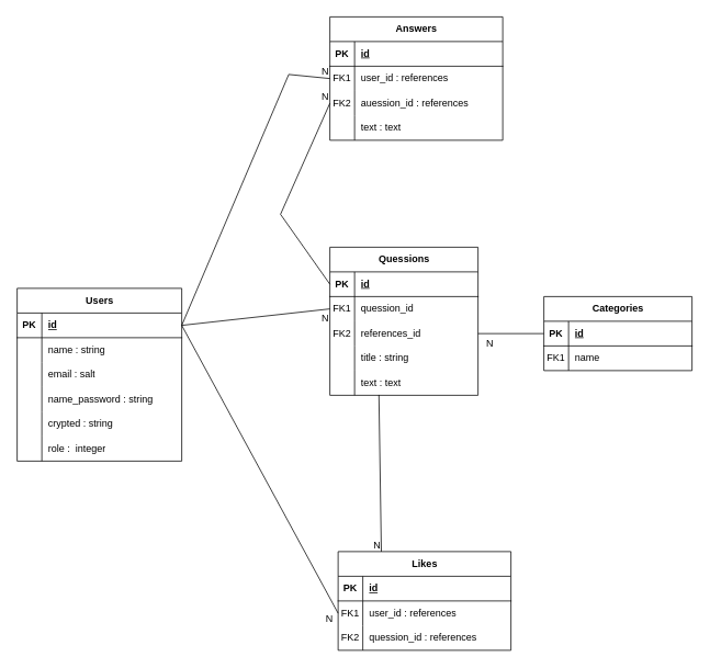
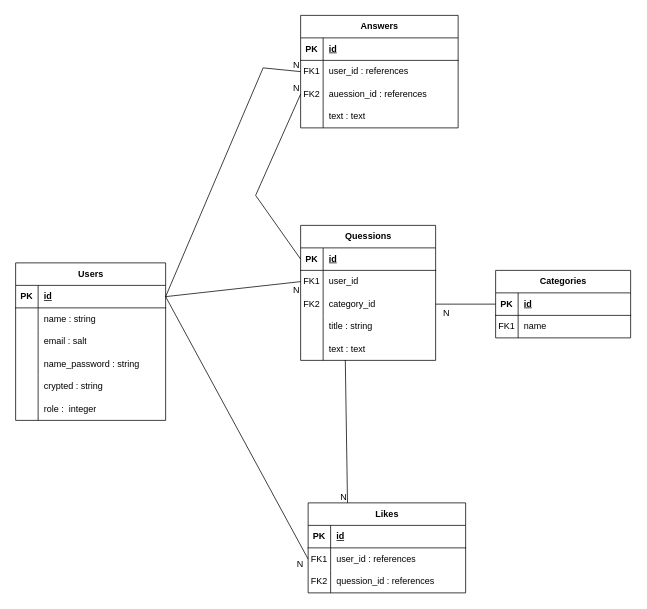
  <mxCell id="0" />
  <mxCell id="1" parent="0" />
  <mxCell id="2" value="Quessions" style="shape=table;startSize=30;container=1;collapsible=1;childLayout=tableLayout;fixedRows=1;rowLines=0;fontStyle=1;align=center;resizeLast=1;html=1;" vertex="1" parent="1"><mxGeometry x="400" y="300" width="180" height="180" as="geometry" /></mxCell>
  <mxCell id="3" value="" style="shape=tableRow;horizontal=0;startSize=0;swimlaneHead=0;swimlaneBody=0;fillColor=none;collapsible=0;dropTarget=0;points=[[0,0.5],[1,0.5]];portConstraint=eastwest;top=0;left=0;right=0;bottom=1;" vertex="1" parent="2"><mxGeometry y="30" width="180" height="30" as="geometry" /></mxCell>
  <mxCell id="4" value="PK" style="shape=partialRectangle;connectable=0;fillColor=none;top=0;left=0;bottom=0;right=0;fontStyle=1;overflow=hidden;whiteSpace=wrap;html=1;" vertex="1" parent="3"><mxGeometry width="30" height="30" as="geometry"><mxRectangle width="30" height="30" as="alternateBounds" /></mxGeometry></mxCell>
  <mxCell id="5" value="id" style="shape=partialRectangle;connectable=0;fillColor=none;top=0;left=0;bottom=0;right=0;align=left;spacingLeft=6;fontStyle=5;overflow=hidden;whiteSpace=wrap;html=1;" vertex="1" parent="3"><mxGeometry x="30" width="150" height="30" as="geometry"><mxRectangle width="150" height="30" as="alternateBounds" /></mxGeometry></mxCell>
  <mxCell id="6" value="" style="shape=tableRow;horizontal=0;startSize=0;swimlaneHead=0;swimlaneBody=0;fillColor=none;collapsible=0;dropTarget=0;points=[[0,0.5],[1,0.5]];portConstraint=eastwest;top=0;left=0;right=0;bottom=0;" vertex="1" parent="2"><mxGeometry y="60" width="180" height="30" as="geometry" /></mxCell>
  <mxCell id="7" value="FK1" style="shape=partialRectangle;connectable=0;fillColor=none;top=0;left=0;bottom=0;right=0;editable=1;overflow=hidden;whiteSpace=wrap;html=1;" vertex="1" parent="6"><mxGeometry width="30" height="30" as="geometry"><mxRectangle width="30" height="30" as="alternateBounds" /></mxGeometry></mxCell>
- <mxCell id="8" value="quession_id" style="shape=partialRectangle;connectable=0;fillColor=none;top=0;left=0;bottom=0;right=0;align=left;spacingLeft=6;overflow=hidden;whiteSpace=wrap;html=1;" vertex="1" parent="6"><mxGeometry x="30" width="150" height="30" as="geometry"><mxRectangle width="150" height="30" as="alternateBounds" /></mxGeometry></mxCell>
+ <mxCell id="8" value="user_id" style="shape=partialRectangle;connectable=0;fillColor=none;top=0;left=0;bottom=0;right=0;align=left;spacingLeft=6;overflow=hidden;whiteSpace=wrap;html=1;" vertex="1" parent="6"><mxGeometry x="30" width="150" height="30" as="geometry"><mxRectangle width="150" height="30" as="alternateBounds" /></mxGeometry></mxCell>
  <mxCell id="9" value="" style="shape=tableRow;horizontal=0;startSize=0;swimlaneHead=0;swimlaneBody=0;fillColor=none;collapsible=0;dropTarget=0;points=[[0,0.5],[1,0.5]];portConstraint=eastwest;top=0;left=0;right=0;bottom=0;" vertex="1" parent="2"><mxGeometry y="90" width="180" height="30" as="geometry" /></mxCell>
  <mxCell id="10" value="FK2" style="shape=partialRectangle;connectable=0;fillColor=none;top=0;left=0;bottom=0;right=0;editable=1;overflow=hidden;whiteSpace=wrap;html=1;" vertex="1" parent="9"><mxGeometry width="30" height="30" as="geometry"><mxRectangle width="30" height="30" as="alternateBounds" /></mxGeometry></mxCell>
- <mxCell id="11" value="references_id" style="shape=partialRectangle;connectable=0;fillColor=none;top=0;left=0;bottom=0;right=0;align=left;spacingLeft=6;overflow=hidden;whiteSpace=wrap;html=1;" vertex="1" parent="9"><mxGeometry x="30" width="150" height="30" as="geometry"><mxRectangle width="150" height="30" as="alternateBounds" /></mxGeometry></mxCell>
+ <mxCell id="11" value="category_id" style="shape=partialRectangle;connectable=0;fillColor=none;top=0;left=0;bottom=0;right=0;align=left;spacingLeft=6;overflow=hidden;whiteSpace=wrap;html=1;" vertex="1" parent="9"><mxGeometry x="30" width="150" height="30" as="geometry"><mxRectangle width="150" height="30" as="alternateBounds" /></mxGeometry></mxCell>
  <mxCell id="12" value="" style="shape=tableRow;horizontal=0;startSize=0;swimlaneHead=0;swimlaneBody=0;fillColor=none;collapsible=0;dropTarget=0;points=[[0,0.5],[1,0.5]];portConstraint=eastwest;top=0;left=0;right=0;bottom=0;" vertex="1" parent="2"><mxGeometry y="120" width="180" height="30" as="geometry" /></mxCell>
  <mxCell id="13" value="" style="shape=partialRectangle;connectable=0;fillColor=none;top=0;left=0;bottom=0;right=0;editable=1;overflow=hidden;whiteSpace=wrap;html=1;" vertex="1" parent="12"><mxGeometry width="30" height="30" as="geometry"><mxRectangle width="30" height="30" as="alternateBounds" /></mxGeometry></mxCell>
  <mxCell id="14" value="title : string" style="shape=partialRectangle;connectable=0;fillColor=none;top=0;left=0;bottom=0;right=0;align=left;spacingLeft=6;overflow=hidden;whiteSpace=wrap;html=1;" vertex="1" parent="12"><mxGeometry x="30" width="150" height="30" as="geometry"><mxRectangle width="150" height="30" as="alternateBounds" /></mxGeometry></mxCell>
  <mxCell id="15" value="" style="shape=tableRow;horizontal=0;startSize=0;swimlaneHead=0;swimlaneBody=0;fillColor=none;collapsible=0;dropTarget=0;points=[[0,0.5],[1,0.5]];portConstraint=eastwest;top=0;left=0;right=0;bottom=0;" vertex="1" parent="2"><mxGeometry y="150" width="180" height="30" as="geometry" /></mxCell>
  <mxCell id="16" value="" style="shape=partialRectangle;connectable=0;fillColor=none;top=0;left=0;bottom=0;right=0;editable=1;overflow=hidden;whiteSpace=wrap;html=1;" vertex="1" parent="15"><mxGeometry width="30" height="30" as="geometry"><mxRectangle width="30" height="30" as="alternateBounds" /></mxGeometry></mxCell>
  <mxCell id="17" value="text : text" style="shape=partialRectangle;connectable=0;fillColor=none;top=0;left=0;bottom=0;right=0;align=left;spacingLeft=6;overflow=hidden;whiteSpace=wrap;html=1;" vertex="1" parent="15"><mxGeometry x="30" width="150" height="30" as="geometry"><mxRectangle width="150" height="30" as="alternateBounds" /></mxGeometry></mxCell>
  <mxCell id="18" value="" style="endArrow=none;html=1;rounded=0;entryX=0;entryY=0.5;entryDx=0;entryDy=0;exitX=1;exitY=0.5;exitDx=0;exitDy=0;" edge="1" parent="1" source="46" target="6"><mxGeometry relative="1" as="geometry"><mxPoint x="250" y="400" as="sourcePoint" /><mxPoint x="360" y="440" as="targetPoint" /></mxGeometry></mxCell>
  <mxCell id="19" value="N" style="resizable=0;html=1;whiteSpace=wrap;align=right;verticalAlign=bottom;" connectable="0" vertex="1" parent="18"><mxGeometry x="1" relative="1" as="geometry"><mxPoint y="20" as="offset" /></mxGeometry></mxCell>
  <mxCell id="20" value="Categories" style="shape=table;startSize=30;container=1;collapsible=1;childLayout=tableLayout;fixedRows=1;rowLines=0;fontStyle=1;align=center;resizeLast=1;html=1;" vertex="1" parent="1"><mxGeometry x="660" y="360" width="180" height="90" as="geometry" /></mxCell>
  <mxCell id="21" value="" style="shape=tableRow;horizontal=0;startSize=0;swimlaneHead=0;swimlaneBody=0;fillColor=none;collapsible=0;dropTarget=0;points=[[0,0.5],[1,0.5]];portConstraint=eastwest;top=0;left=0;right=0;bottom=1;" vertex="1" parent="20"><mxGeometry y="30" width="180" height="30" as="geometry" /></mxCell>
  <mxCell id="22" value="PK" style="shape=partialRectangle;connectable=0;fillColor=none;top=0;left=0;bottom=0;right=0;fontStyle=1;overflow=hidden;whiteSpace=wrap;html=1;" vertex="1" parent="21"><mxGeometry width="30" height="30" as="geometry"><mxRectangle width="30" height="30" as="alternateBounds" /></mxGeometry></mxCell>
  <mxCell id="23" value="id" style="shape=partialRectangle;connectable=0;fillColor=none;top=0;left=0;bottom=0;right=0;align=left;spacingLeft=6;fontStyle=5;overflow=hidden;whiteSpace=wrap;html=1;" vertex="1" parent="21"><mxGeometry x="30" width="150" height="30" as="geometry"><mxRectangle width="150" height="30" as="alternateBounds" /></mxGeometry></mxCell>
  <mxCell id="24" value="" style="shape=tableRow;horizontal=0;startSize=0;swimlaneHead=0;swimlaneBody=0;fillColor=none;collapsible=0;dropTarget=0;points=[[0,0.5],[1,0.5]];portConstraint=eastwest;top=0;left=0;right=0;bottom=0;" vertex="1" parent="20"><mxGeometry y="60" width="180" height="30" as="geometry" /></mxCell>
  <mxCell id="25" value="FK1" style="shape=partialRectangle;connectable=0;fillColor=none;top=0;left=0;bottom=0;right=0;editable=1;overflow=hidden;whiteSpace=wrap;html=1;" vertex="1" parent="24"><mxGeometry width="30" height="30" as="geometry"><mxRectangle width="30" height="30" as="alternateBounds" /></mxGeometry></mxCell>
  <mxCell id="26" value="name" style="shape=partialRectangle;connectable=0;fillColor=none;top=0;left=0;bottom=0;right=0;align=left;spacingLeft=6;overflow=hidden;whiteSpace=wrap;html=1;" vertex="1" parent="24"><mxGeometry x="30" width="150" height="30" as="geometry"><mxRectangle width="150" height="30" as="alternateBounds" /></mxGeometry></mxCell>
  <mxCell id="27" value="" style="endArrow=none;html=1;rounded=0;exitX=0;exitY=0.5;exitDx=0;exitDy=0;entryX=1;entryY=0.5;entryDx=0;entryDy=0;" edge="1" parent="1" source="21" target="9"><mxGeometry relative="1" as="geometry"><mxPoint x="510" y="560" as="sourcePoint" /><mxPoint x="580" y="450" as="targetPoint" /></mxGeometry></mxCell>
  <mxCell id="28" value="N" style="resizable=0;html=1;whiteSpace=wrap;align=right;verticalAlign=bottom;direction=west;" connectable="0" vertex="1" parent="27"><mxGeometry x="1" relative="1" as="geometry"><mxPoint x="20" y="20" as="offset" /></mxGeometry></mxCell>
  <mxCell id="29" value="" style="endArrow=none;html=1;rounded=0;exitX=1;exitY=0.5;exitDx=0;exitDy=0;entryX=0;entryY=0.5;entryDx=0;entryDy=0;" edge="1" parent="1" source="46" target="68"><mxGeometry relative="1" as="geometry"><mxPoint x="290" y="250" as="sourcePoint" /><mxPoint x="450" y="250" as="targetPoint" /><Array as="points"><mxPoint x="350" y="90" /></Array></mxGeometry></mxCell>
  <mxCell id="30" value="N" style="resizable=0;html=1;whiteSpace=wrap;align=right;verticalAlign=bottom;" connectable="0" vertex="1" parent="29"><mxGeometry x="1" relative="1" as="geometry" /></mxCell>
  <mxCell id="31" value="" style="endArrow=none;html=1;rounded=0;entryX=0;entryY=0.5;entryDx=0;entryDy=0;exitX=0;exitY=0.5;exitDx=0;exitDy=0;" edge="1" parent="1" source="3" target="71"><mxGeometry relative="1" as="geometry"><mxPoint x="320" y="310" as="sourcePoint" /><mxPoint x="450" y="250" as="targetPoint" /><Array as="points"><mxPoint x="340" y="260" /></Array></mxGeometry></mxCell>
  <mxCell id="32" value="N" style="resizable=0;html=1;whiteSpace=wrap;align=right;verticalAlign=bottom;" connectable="0" vertex="1" parent="31"><mxGeometry x="1" relative="1" as="geometry" /></mxCell>
  <mxCell id="33" value="Likes" style="shape=table;startSize=30;container=1;collapsible=1;childLayout=tableLayout;fixedRows=1;rowLines=0;fontStyle=1;align=center;resizeLast=1;html=1;" vertex="1" parent="1"><mxGeometry x="410" y="670" width="210" height="120" as="geometry" /></mxCell>
  <mxCell id="34" value="" style="shape=tableRow;horizontal=0;startSize=0;swimlaneHead=0;swimlaneBody=0;fillColor=none;collapsible=0;dropTarget=0;points=[[0,0.5],[1,0.5]];portConstraint=eastwest;top=0;left=0;right=0;bottom=1;" vertex="1" parent="33"><mxGeometry y="30" width="210" height="30" as="geometry" /></mxCell>
  <mxCell id="35" value="PK" style="shape=partialRectangle;connectable=0;fillColor=none;top=0;left=0;bottom=0;right=0;fontStyle=1;overflow=hidden;whiteSpace=wrap;html=1;" vertex="1" parent="34"><mxGeometry width="30" height="30" as="geometry"><mxRectangle width="30" height="30" as="alternateBounds" /></mxGeometry></mxCell>
  <mxCell id="36" value="id" style="shape=partialRectangle;connectable=0;fillColor=none;top=0;left=0;bottom=0;right=0;align=left;spacingLeft=6;fontStyle=5;overflow=hidden;whiteSpace=wrap;html=1;" vertex="1" parent="34"><mxGeometry x="30" width="180" height="30" as="geometry"><mxRectangle width="180" height="30" as="alternateBounds" /></mxGeometry></mxCell>
  <mxCell id="37" value="" style="shape=tableRow;horizontal=0;startSize=0;swimlaneHead=0;swimlaneBody=0;fillColor=none;collapsible=0;dropTarget=0;points=[[0,0.5],[1,0.5]];portConstraint=eastwest;top=0;left=0;right=0;bottom=0;" vertex="1" parent="33"><mxGeometry y="60" width="210" height="30" as="geometry" /></mxCell>
  <mxCell id="38" value="FK1" style="shape=partialRectangle;connectable=0;fillColor=none;top=0;left=0;bottom=0;right=0;editable=1;overflow=hidden;whiteSpace=wrap;html=1;" vertex="1" parent="37"><mxGeometry width="30" height="30" as="geometry"><mxRectangle width="30" height="30" as="alternateBounds" /></mxGeometry></mxCell>
  <mxCell id="39" value="user_id : references" style="shape=partialRectangle;connectable=0;fillColor=none;top=0;left=0;bottom=0;right=0;align=left;spacingLeft=6;overflow=hidden;whiteSpace=wrap;html=1;" vertex="1" parent="37"><mxGeometry x="30" width="180" height="30" as="geometry"><mxRectangle width="180" height="30" as="alternateBounds" /></mxGeometry></mxCell>
  <mxCell id="40" value="" style="shape=tableRow;horizontal=0;startSize=0;swimlaneHead=0;swimlaneBody=0;fillColor=none;collapsible=0;dropTarget=0;points=[[0,0.5],[1,0.5]];portConstraint=eastwest;top=0;left=0;right=0;bottom=0;" vertex="1" parent="33"><mxGeometry y="90" width="210" height="30" as="geometry" /></mxCell>
  <mxCell id="41" value="FK2" style="shape=partialRectangle;connectable=0;fillColor=none;top=0;left=0;bottom=0;right=0;editable=1;overflow=hidden;whiteSpace=wrap;html=1;" vertex="1" parent="40"><mxGeometry width="30" height="30" as="geometry"><mxRectangle width="30" height="30" as="alternateBounds" /></mxGeometry></mxCell>
  <mxCell id="42" value="quession_id : references" style="shape=partialRectangle;connectable=0;fillColor=none;top=0;left=0;bottom=0;right=0;align=left;spacingLeft=6;overflow=hidden;whiteSpace=wrap;html=1;" vertex="1" parent="40"><mxGeometry x="30" width="180" height="30" as="geometry"><mxRectangle width="180" height="30" as="alternateBounds" /></mxGeometry></mxCell>
  <mxCell id="43" value="" style="endArrow=none;html=1;rounded=0;exitX=1;exitY=0.5;exitDx=0;exitDy=0;entryX=0;entryY=0.5;entryDx=0;entryDy=0;" edge="1" parent="1" source="46" target="37"><mxGeometry relative="1" as="geometry"><mxPoint x="340" y="580" as="sourcePoint" /><mxPoint x="500" y="580" as="targetPoint" /></mxGeometry></mxCell>
  <mxCell id="44" value="N" style="resizable=0;html=1;whiteSpace=wrap;align=right;verticalAlign=bottom;" connectable="0" vertex="1" parent="43"><mxGeometry x="1" relative="1" as="geometry"><mxPoint x="-5" y="15" as="offset" /></mxGeometry></mxCell>
  <mxCell id="45" value="Users" style="shape=table;startSize=30;container=1;collapsible=1;childLayout=tableLayout;fixedRows=1;rowLines=0;fontStyle=1;align=center;resizeLast=1;html=1;" vertex="1" parent="1"><mxGeometry x="20" y="350" width="200" height="210" as="geometry" /></mxCell>
  <mxCell id="46" value="" style="shape=tableRow;horizontal=0;startSize=0;swimlaneHead=0;swimlaneBody=0;fillColor=none;collapsible=0;dropTarget=0;points=[[0,0.5],[1,0.5]];portConstraint=eastwest;top=0;left=0;right=0;bottom=1;" vertex="1" parent="45"><mxGeometry y="30" width="200" height="30" as="geometry" /></mxCell>
  <mxCell id="47" value="PK" style="shape=partialRectangle;connectable=0;fillColor=none;top=0;left=0;bottom=0;right=0;fontStyle=1;overflow=hidden;whiteSpace=wrap;html=1;" vertex="1" parent="46"><mxGeometry width="30" height="30" as="geometry"><mxRectangle width="30" height="30" as="alternateBounds" /></mxGeometry></mxCell>
  <mxCell id="48" value="id" style="shape=partialRectangle;connectable=0;fillColor=none;top=0;left=0;bottom=0;right=0;align=left;spacingLeft=6;fontStyle=5;overflow=hidden;whiteSpace=wrap;html=1;" vertex="1" parent="46"><mxGeometry x="30" width="170" height="30" as="geometry"><mxRectangle width="170" height="30" as="alternateBounds" /></mxGeometry></mxCell>
  <mxCell id="49" value="" style="shape=tableRow;horizontal=0;startSize=0;swimlaneHead=0;swimlaneBody=0;fillColor=none;collapsible=0;dropTarget=0;points=[[0,0.5],[1,0.5]];portConstraint=eastwest;top=0;left=0;right=0;bottom=0;" vertex="1" parent="45"><mxGeometry y="60" width="200" height="30" as="geometry" /></mxCell>
  <mxCell id="50" value="" style="shape=partialRectangle;connectable=0;fillColor=none;top=0;left=0;bottom=0;right=0;editable=1;overflow=hidden;whiteSpace=wrap;html=1;" vertex="1" parent="49"><mxGeometry width="30" height="30" as="geometry"><mxRectangle width="30" height="30" as="alternateBounds" /></mxGeometry></mxCell>
  <mxCell id="51" value="name : string" style="shape=partialRectangle;connectable=0;fillColor=none;top=0;left=0;bottom=0;right=0;align=left;spacingLeft=6;overflow=hidden;whiteSpace=wrap;html=1;" vertex="1" parent="49"><mxGeometry x="30" width="170" height="30" as="geometry"><mxRectangle width="170" height="30" as="alternateBounds" /></mxGeometry></mxCell>
  <mxCell id="52" value="" style="shape=tableRow;horizontal=0;startSize=0;swimlaneHead=0;swimlaneBody=0;fillColor=none;collapsible=0;dropTarget=0;points=[[0,0.5],[1,0.5]];portConstraint=eastwest;top=0;left=0;right=0;bottom=0;" vertex="1" parent="45"><mxGeometry y="90" width="200" height="30" as="geometry" /></mxCell>
  <mxCell id="53" value="" style="shape=partialRectangle;connectable=0;fillColor=none;top=0;left=0;bottom=0;right=0;editable=1;overflow=hidden;whiteSpace=wrap;html=1;" vertex="1" parent="52"><mxGeometry width="30" height="30" as="geometry"><mxRectangle width="30" height="30" as="alternateBounds" /></mxGeometry></mxCell>
  <mxCell id="54" value="email : salt" style="shape=partialRectangle;connectable=0;fillColor=none;top=0;left=0;bottom=0;right=0;align=left;spacingLeft=6;overflow=hidden;whiteSpace=wrap;html=1;" vertex="1" parent="52"><mxGeometry x="30" width="170" height="30" as="geometry"><mxRectangle width="170" height="30" as="alternateBounds" /></mxGeometry></mxCell>
  <mxCell id="55" value="" style="shape=tableRow;horizontal=0;startSize=0;swimlaneHead=0;swimlaneBody=0;fillColor=none;collapsible=0;dropTarget=0;points=[[0,0.5],[1,0.5]];portConstraint=eastwest;top=0;left=0;right=0;bottom=0;" vertex="1" parent="45"><mxGeometry y="120" width="200" height="30" as="geometry" /></mxCell>
  <mxCell id="56" value="" style="shape=partialRectangle;connectable=0;fillColor=none;top=0;left=0;bottom=0;right=0;editable=1;overflow=hidden;whiteSpace=wrap;html=1;" vertex="1" parent="55"><mxGeometry width="30" height="30" as="geometry"><mxRectangle width="30" height="30" as="alternateBounds" /></mxGeometry></mxCell>
  <mxCell id="57" value="name_password : string" style="shape=partialRectangle;connectable=0;fillColor=none;top=0;left=0;bottom=0;right=0;align=left;spacingLeft=6;overflow=hidden;whiteSpace=wrap;html=1;" vertex="1" parent="55"><mxGeometry x="30" width="170" height="30" as="geometry"><mxRectangle width="170" height="30" as="alternateBounds" /></mxGeometry></mxCell>
  <mxCell id="58" value="" style="shape=tableRow;horizontal=0;startSize=0;swimlaneHead=0;swimlaneBody=0;fillColor=none;collapsible=0;dropTarget=0;points=[[0,0.5],[1,0.5]];portConstraint=eastwest;top=0;left=0;right=0;bottom=0;" vertex="1" parent="45"><mxGeometry y="150" width="200" height="30" as="geometry" /></mxCell>
  <mxCell id="59" value="" style="shape=partialRectangle;connectable=0;fillColor=none;top=0;left=0;bottom=0;right=0;editable=1;overflow=hidden;whiteSpace=wrap;html=1;" vertex="1" parent="58"><mxGeometry width="30" height="30" as="geometry"><mxRectangle width="30" height="30" as="alternateBounds" /></mxGeometry></mxCell>
  <mxCell id="60" value="crypted : string" style="shape=partialRectangle;connectable=0;fillColor=none;top=0;left=0;bottom=0;right=0;align=left;spacingLeft=6;overflow=hidden;whiteSpace=wrap;html=1;" vertex="1" parent="58"><mxGeometry x="30" width="170" height="30" as="geometry"><mxRectangle width="170" height="30" as="alternateBounds" /></mxGeometry></mxCell>
  <mxCell id="61" value="" style="shape=tableRow;horizontal=0;startSize=0;swimlaneHead=0;swimlaneBody=0;fillColor=none;collapsible=0;dropTarget=0;points=[[0,0.5],[1,0.5]];portConstraint=eastwest;top=0;left=0;right=0;bottom=0;" vertex="1" parent="45"><mxGeometry y="180" width="200" height="30" as="geometry" /></mxCell>
  <mxCell id="62" value="" style="shape=partialRectangle;connectable=0;fillColor=none;top=0;left=0;bottom=0;right=0;editable=1;overflow=hidden;whiteSpace=wrap;html=1;" vertex="1" parent="61"><mxGeometry width="30" height="30" as="geometry"><mxRectangle width="30" height="30" as="alternateBounds" /></mxGeometry></mxCell>
  <mxCell id="63" value="role :&amp;nbsp; integer" style="shape=partialRectangle;connectable=0;fillColor=none;top=0;left=0;bottom=0;right=0;align=left;spacingLeft=6;overflow=hidden;whiteSpace=wrap;html=1;" vertex="1" parent="61"><mxGeometry x="30" width="170" height="30" as="geometry"><mxRectangle width="170" height="30" as="alternateBounds" /></mxGeometry></mxCell>
  <mxCell id="64" value="Answers" style="shape=table;startSize=30;container=1;collapsible=1;childLayout=tableLayout;fixedRows=1;rowLines=0;fontStyle=1;align=center;resizeLast=1;html=1;" vertex="1" parent="1"><mxGeometry x="400" y="20" width="210" height="150" as="geometry" /></mxCell>
  <mxCell id="65" value="" style="shape=tableRow;horizontal=0;startSize=0;swimlaneHead=0;swimlaneBody=0;fillColor=none;collapsible=0;dropTarget=0;points=[[0,0.5],[1,0.5]];portConstraint=eastwest;top=0;left=0;right=0;bottom=1;" vertex="1" parent="64"><mxGeometry y="30" width="210" height="30" as="geometry" /></mxCell>
  <mxCell id="66" value="PK" style="shape=partialRectangle;connectable=0;fillColor=none;top=0;left=0;bottom=0;right=0;fontStyle=1;overflow=hidden;whiteSpace=wrap;html=1;" vertex="1" parent="65"><mxGeometry width="30" height="30" as="geometry"><mxRectangle width="30" height="30" as="alternateBounds" /></mxGeometry></mxCell>
  <mxCell id="67" value="id" style="shape=partialRectangle;connectable=0;fillColor=none;top=0;left=0;bottom=0;right=0;align=left;spacingLeft=6;fontStyle=5;overflow=hidden;whiteSpace=wrap;html=1;" vertex="1" parent="65"><mxGeometry x="30" width="180" height="30" as="geometry"><mxRectangle width="180" height="30" as="alternateBounds" /></mxGeometry></mxCell>
  <mxCell id="68" value="" style="shape=tableRow;horizontal=0;startSize=0;swimlaneHead=0;swimlaneBody=0;fillColor=none;collapsible=0;dropTarget=0;points=[[0,0.5],[1,0.5]];portConstraint=eastwest;top=0;left=0;right=0;bottom=0;" vertex="1" parent="64"><mxGeometry y="60" width="210" height="30" as="geometry" /></mxCell>
  <mxCell id="69" value="FK1" style="shape=partialRectangle;connectable=0;fillColor=none;top=0;left=0;bottom=0;right=0;editable=1;overflow=hidden;whiteSpace=wrap;html=1;" vertex="1" parent="68"><mxGeometry width="30" height="30" as="geometry"><mxRectangle width="30" height="30" as="alternateBounds" /></mxGeometry></mxCell>
  <mxCell id="70" value="user_id : references" style="shape=partialRectangle;connectable=0;fillColor=none;top=0;left=0;bottom=0;right=0;align=left;spacingLeft=6;overflow=hidden;whiteSpace=wrap;html=1;" vertex="1" parent="68"><mxGeometry x="30" width="180" height="30" as="geometry"><mxRectangle width="180" height="30" as="alternateBounds" /></mxGeometry></mxCell>
  <mxCell id="71" value="" style="shape=tableRow;horizontal=0;startSize=0;swimlaneHead=0;swimlaneBody=0;fillColor=none;collapsible=0;dropTarget=0;points=[[0,0.5],[1,0.5]];portConstraint=eastwest;top=0;left=0;right=0;bottom=0;" vertex="1" parent="64"><mxGeometry y="90" width="210" height="30" as="geometry" /></mxCell>
  <mxCell id="72" value="FK2" style="shape=partialRectangle;connectable=0;fillColor=none;top=0;left=0;bottom=0;right=0;editable=1;overflow=hidden;whiteSpace=wrap;html=1;" vertex="1" parent="71"><mxGeometry width="30" height="30" as="geometry"><mxRectangle width="30" height="30" as="alternateBounds" /></mxGeometry></mxCell>
  <mxCell id="73" value="auession_id : references" style="shape=partialRectangle;connectable=0;fillColor=none;top=0;left=0;bottom=0;right=0;align=left;spacingLeft=6;overflow=hidden;whiteSpace=wrap;html=1;" vertex="1" parent="71"><mxGeometry x="30" width="180" height="30" as="geometry"><mxRectangle width="180" height="30" as="alternateBounds" /></mxGeometry></mxCell>
  <mxCell id="74" value="" style="shape=tableRow;horizontal=0;startSize=0;swimlaneHead=0;swimlaneBody=0;fillColor=none;collapsible=0;dropTarget=0;points=[[0,0.5],[1,0.5]];portConstraint=eastwest;top=0;left=0;right=0;bottom=0;" vertex="1" parent="64"><mxGeometry y="120" width="210" height="30" as="geometry" /></mxCell>
  <mxCell id="75" value="" style="shape=partialRectangle;connectable=0;fillColor=none;top=0;left=0;bottom=0;right=0;editable=1;overflow=hidden;whiteSpace=wrap;html=1;" vertex="1" parent="74"><mxGeometry width="30" height="30" as="geometry"><mxRectangle width="30" height="30" as="alternateBounds" /></mxGeometry></mxCell>
  <mxCell id="76" value="text : text" style="shape=partialRectangle;connectable=0;fillColor=none;top=0;left=0;bottom=0;right=0;align=left;spacingLeft=6;overflow=hidden;whiteSpace=wrap;html=1;" vertex="1" parent="74"><mxGeometry x="30" width="180" height="30" as="geometry"><mxRectangle width="180" height="30" as="alternateBounds" /></mxGeometry></mxCell>
  <mxCell id="77" value="" style="endArrow=none;html=1;rounded=0;exitX=0.331;exitY=0.983;exitDx=0;exitDy=0;exitPerimeter=0;entryX=0.25;entryY=0;entryDx=0;entryDy=0;" edge="1" parent="1" source="15" target="33"><mxGeometry relative="1" as="geometry"><mxPoint x="220" y="530" as="sourcePoint" /><mxPoint x="380" y="530" as="targetPoint" /></mxGeometry></mxCell>
  <mxCell id="78" value="N" style="resizable=0;html=1;whiteSpace=wrap;align=right;verticalAlign=bottom;" connectable="0" vertex="1" parent="77"><mxGeometry x="1" relative="1" as="geometry" /></mxCell>
